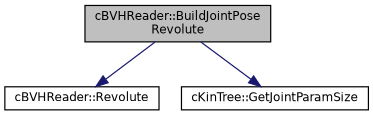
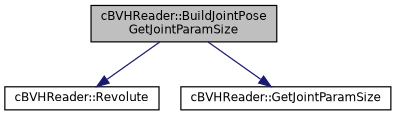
  digraph {
    rankdir=TB
    node [color=black fillcolor=white fontname=Helvetica fontsize=10 shape=record style=filled]
    edge [color=midnightblue fontname=Helvetica fontsize=10 labelfontname=Helvetica labelfontsize=10 style=solid]
-   n1 [fillcolor=grey75 fontcolor=black height=0.2 label="cBVHReader::BuildJointPose\lRevolute" width=0.4]
+   n1 [fillcolor=grey75 fontcolor=black height=0.2 label="cBVHReader::BuildJointPose\lGetJointParamSize" width=0.4]
    n2 [height=0.2 label="cBVHReader::Revolute" width=0.4]
-   n3 [height=0.2 label="cKinTree::GetJointParamSize" width=0.4]
+   n3 [height=0.2 label="cBVHReader::GetJointParamSize" width=0.4]
    n1 -> n2
    n1 -> n3
  }
